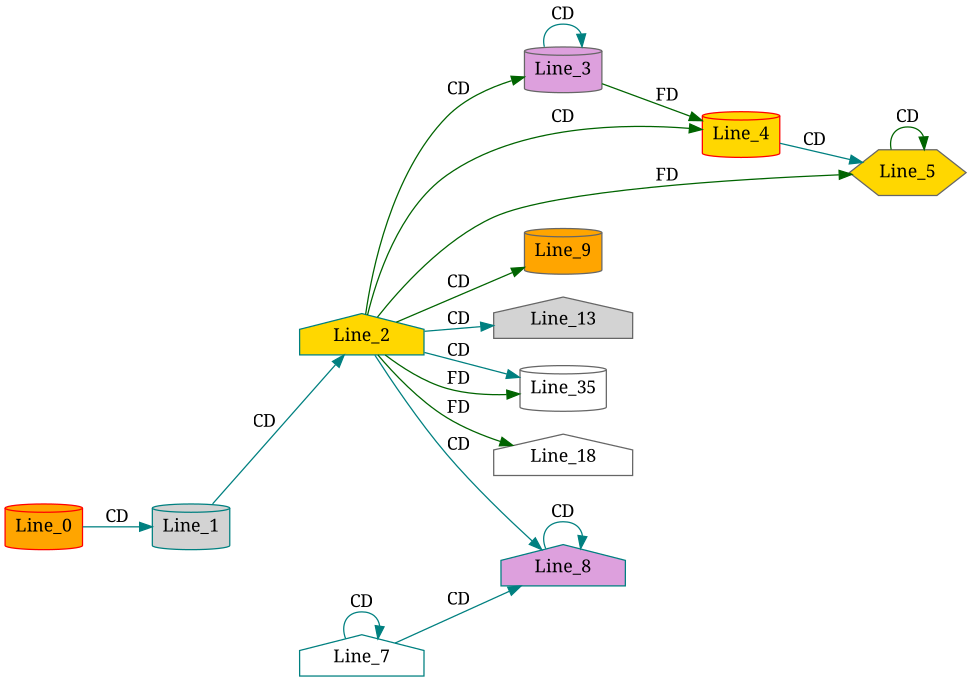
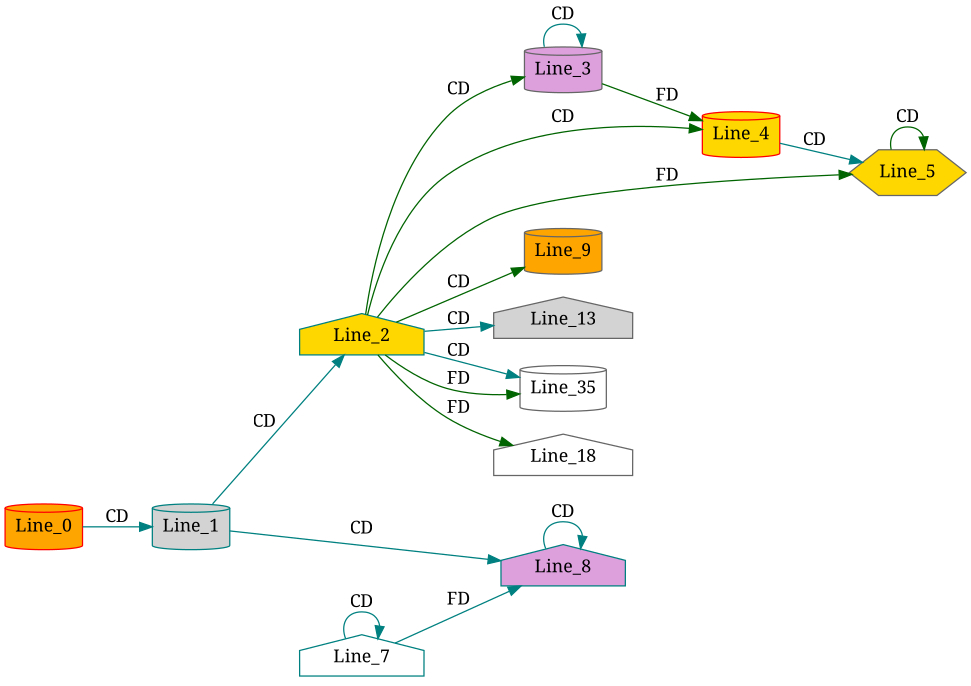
  digraph {
    fontname="Noto Serif"
    rankdir=LR
    node [color=gray40 fillcolor=gold fontname="Noto Serif" shape=cylinder style=filled]
    edge [color=teal fontname="Noto Serif"]
    Line_0 [color=red fillcolor=orange]
    Line_1 [color=teal fillcolor=lightgrey]
    Line_2 [color=teal shape=house]
    Line_3 [fillcolor=plum]
    Line_4 [color=red]
    Line_5 [shape=hexagon]
    Line_8 [color=teal fillcolor=plum shape=house]
    Line_9 [fillcolor=orange]
    Line_13 [fillcolor=lightgrey shape=house]
    n10 [fillcolor=white label=Line_35]
    Line_18 [fillcolor=white shape=house]
    Line_7 [color=teal fillcolor=white shape=house]
    Line_0 -> Line_1 [label=CD]
    Line_1 -> Line_2 [label=CD]
    Line_2 -> Line_3 [color=darkgreen label=CD]
    Line_2 -> Line_4 [color=darkgreen label=CD]
    Line_2 -> Line_5 [color=darkgreen label=FD]
-   Line_2 -> Line_8 [label=CD]
+   Line_1 -> Line_8 [label=CD]
    Line_2 -> Line_9 [color=darkgreen label=CD]
    Line_2 -> Line_13 [label=CD]
    Line_2 -> n10 [label=CD]
    Line_2 -> n10 [color=darkgreen label=FD]
    Line_2 -> Line_18 [color=darkgreen label=FD]
    Line_3 -> Line_3 [label=CD]
    Line_3 -> Line_4 [color=darkgreen label=FD]
    Line_4 -> Line_5 [label=CD]
    Line_5 -> Line_5 [color=darkgreen label=CD]
    Line_8 -> Line_8 [label=CD]
-   Line_7 -> Line_8 [label=CD]
+   Line_7 -> Line_8 [label=FD]
    Line_7 -> Line_7 [label=CD]
  }
